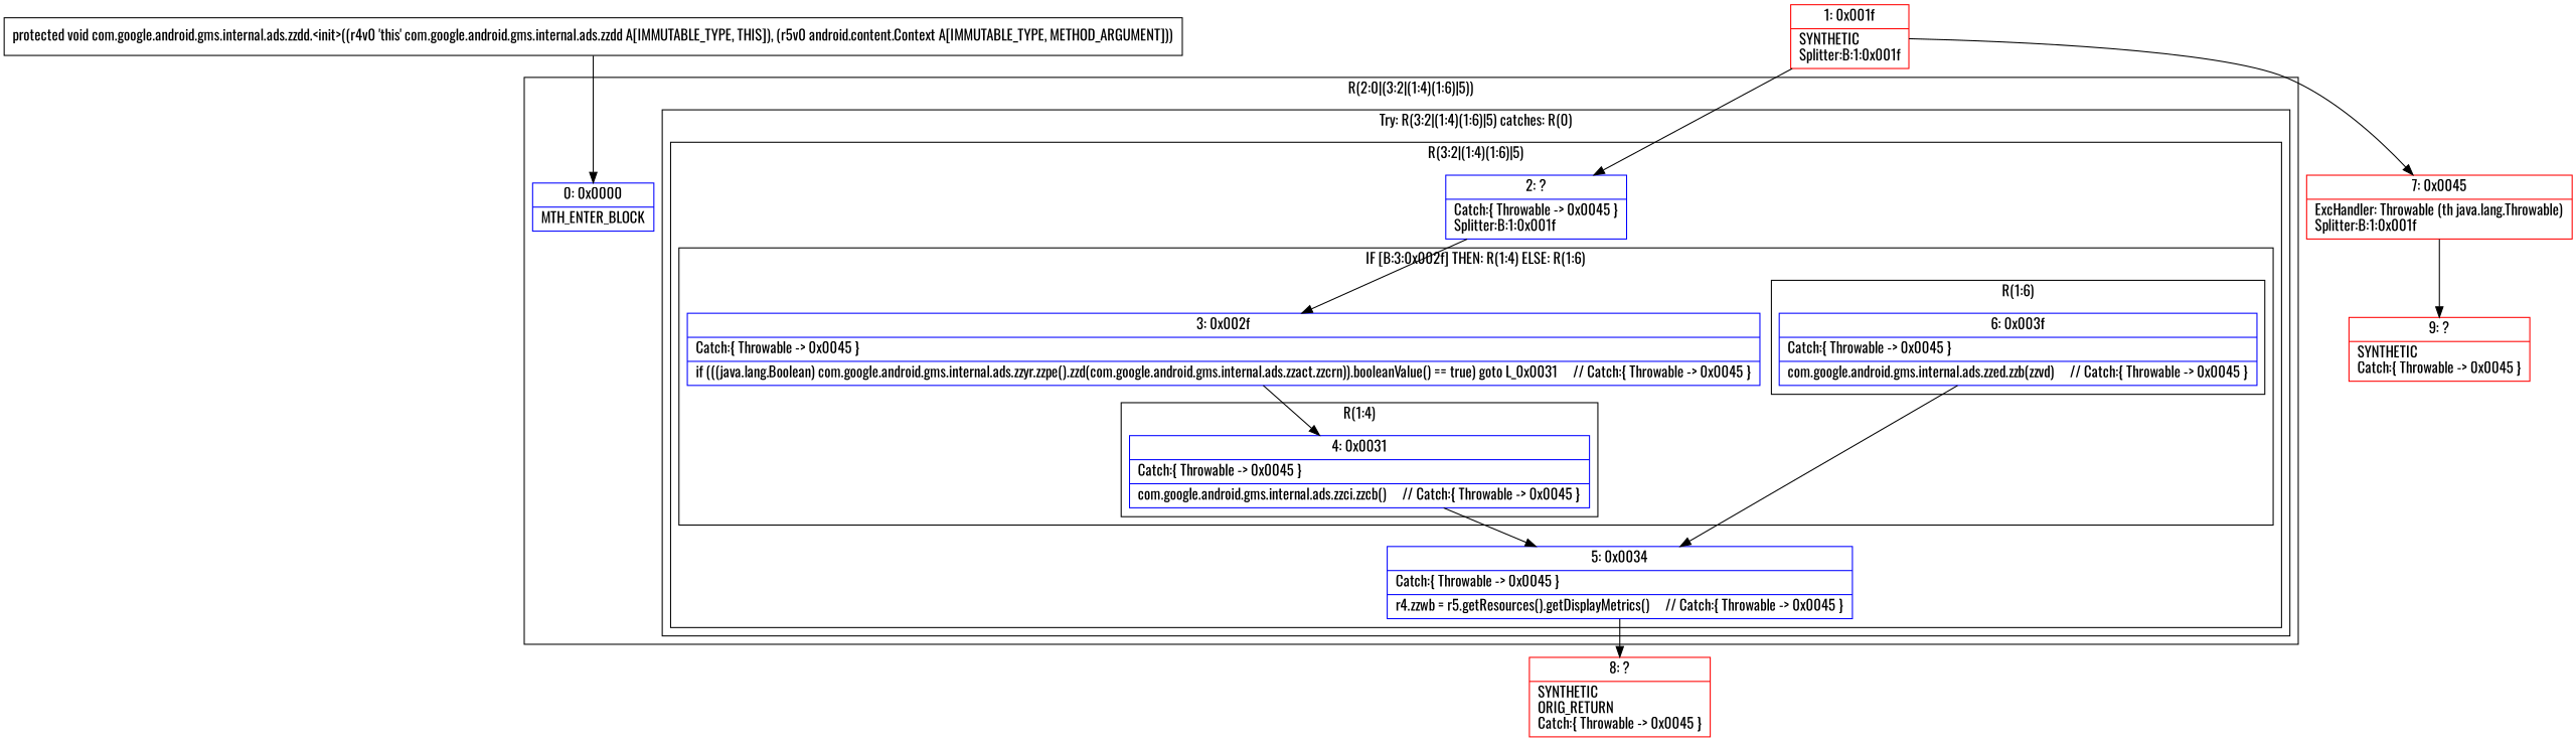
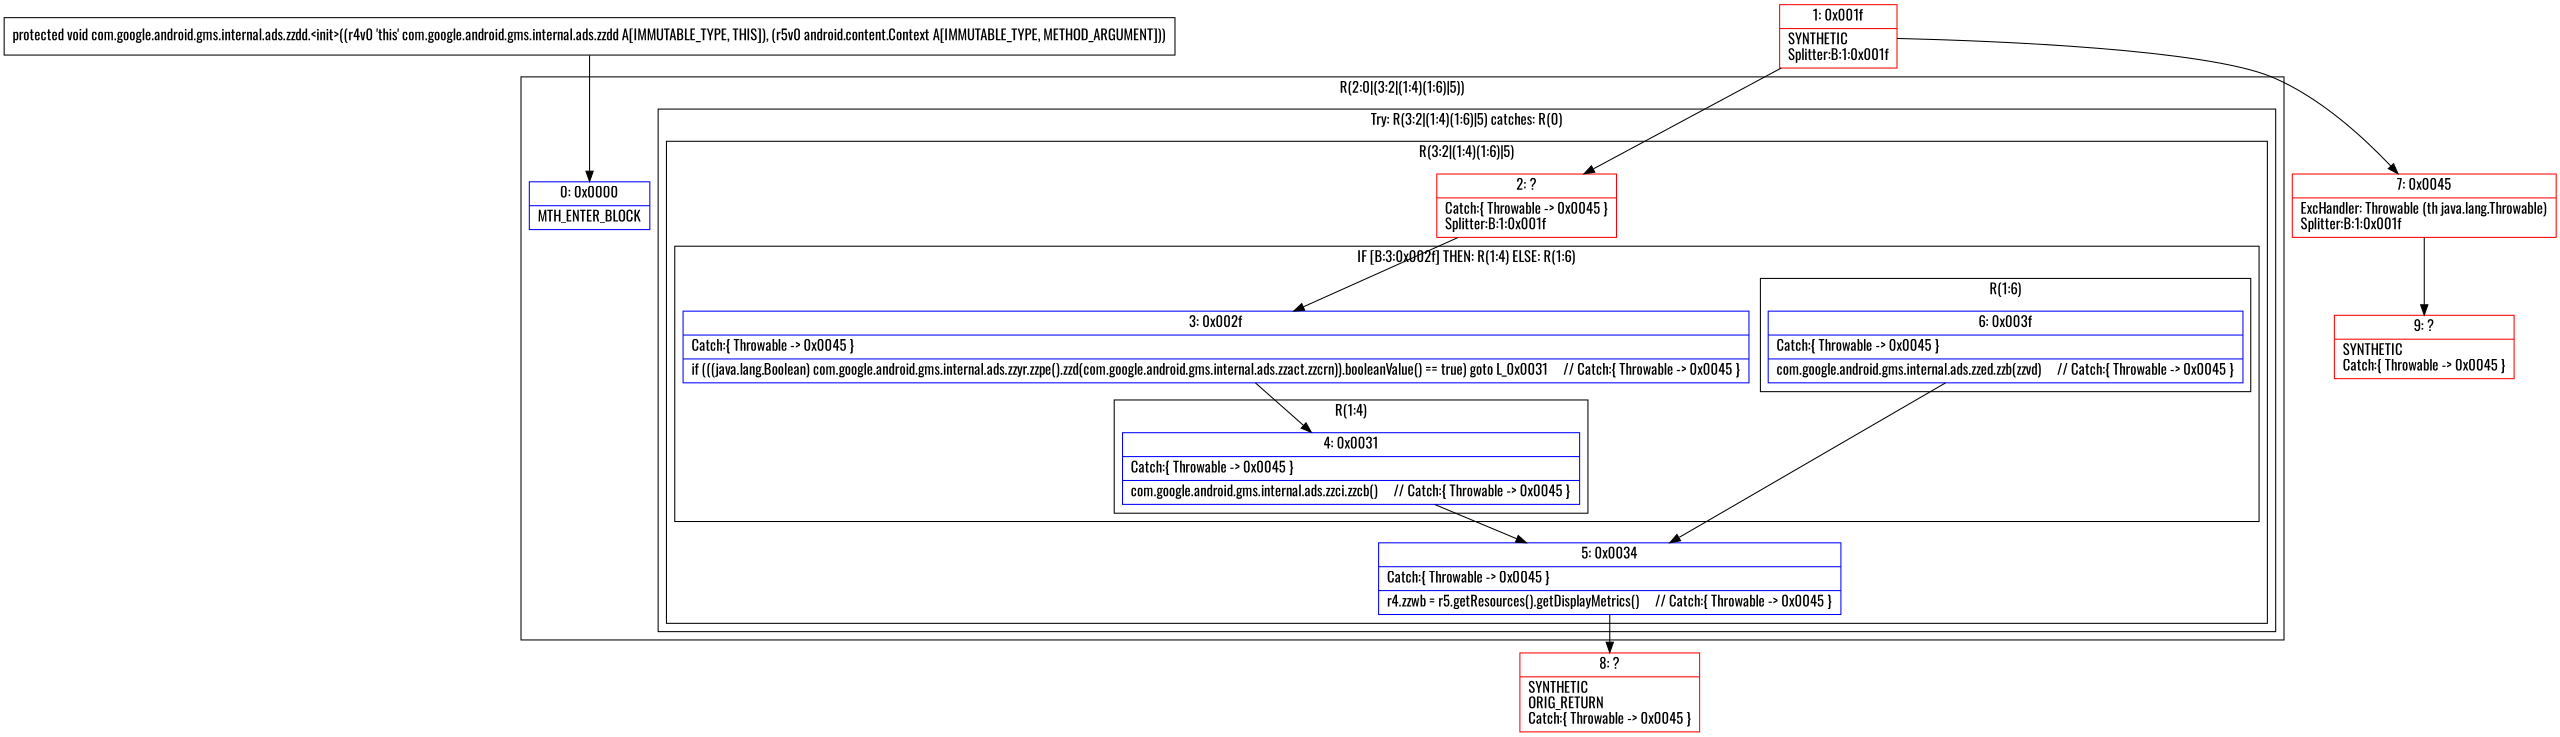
  digraph {
    fontname=Oswald
    node [color=blue fontname=Oswald shape=record]
    edge [fontname=Oswald]
    n1 [label="{4\:\ 0x0031|Catch:\{ Throwable \-\> 0x0045 \}\l|com.google.android.gms.internal.ads.zzci.zzcb()     \/\/ Catch:\{ Throwable \-\> 0x0045 \}\l}"]
    n2 [label="{6\:\ 0x003f|Catch:\{ Throwable \-\> 0x0045 \}\l|com.google.android.gms.internal.ads.zzed.zzb(zzvd)     \/\/ Catch:\{ Throwable \-\> 0x0045 \}\l}"]
    n3 [label="{3\:\ 0x002f|Catch:\{ Throwable \-\> 0x0045 \}\l|if (((java.lang.Boolean) com.google.android.gms.internal.ads.zzyr.zzpe().zzd(com.google.android.gms.internal.ads.zzact.zzcrn)).booleanValue() == true) goto L_0x0031     \/\/ Catch:\{ Throwable \-\> 0x0045 \}\l}"]
-   n4 [label="{2\:\ ?|Catch:\{ Throwable \-\> 0x0045 \}\lSplitter:B:1:0x001f\l}"]
+   n4 [color=red label="{2\:\ ?|Catch:\{ Throwable \-\> 0x0045 \}\lSplitter:B:1:0x001f\l}"]
    n5 [label="{5\:\ 0x0034|Catch:\{ Throwable \-\> 0x0045 \}\l|r4.zzwb = r5.getResources().getDisplayMetrics()     \/\/ Catch:\{ Throwable \-\> 0x0045 \}\l}"]
    n6 [label="{0\:\ 0x0000|MTH_ENTER_BLOCK\l}"]
    n7 [color=red label="{8\:\ ?|SYNTHETIC\lORIG_RETURN\lCatch:\{ Throwable \-\> 0x0045 \}\l}"]
    n8 [color=red label="{1\:\ 0x001f|SYNTHETIC\lSplitter:B:1:0x001f\l}"]
    n9 [color=red label="{7\:\ 0x0045|ExcHandler: Throwable (th java.lang.Throwable)\lSplitter:B:1:0x001f\l}"]
    n10 [color=red label="{9\:\ ?|SYNTHETIC\lCatch:\{ Throwable \-\> 0x0045 \}\l}"]
    n11 [label="{protected void com.google.android.gms.internal.ads.zzdd.\<init\>((r4v0 'this' com.google.android.gms.internal.ads.zzdd A[IMMUTABLE_TYPE, THIS]), (r5v0 android.content.Context A[IMMUTABLE_TYPE, METHOD_ARGUMENT])) }" color=""]
    subgraph cluster_1 {
      label="R(2:0|(3:2|(1:4)(1:6)|5))"
      n6
      subgraph cluster_2 {
        label="Try: R(3:2|(1:4)(1:6)|5) catches: R(0)"
        subgraph cluster_3 {
          label="R(3:2|(1:4)(1:6)|5)"
          n4
          n5
          subgraph cluster_4 {
            label="IF [B:3:0x002f] THEN: R(1:4) ELSE: R(1:6)"
            n3
            subgraph cluster_5 {
              label="R(1:4)"
              n1
            }
            subgraph cluster_6 {
              label="R(1:6)"
              n2
            }
          }
        }
        subgraph cluster_7 {
          label="R(0) | ExcHandler: Throwable (th java.lang.Throwable)\l"
        }
      }
    }
    subgraph cluster_8 {
      label="R(0) | ExcHandler: Throwable (th java.lang.Throwable)\l"
    }
    n1 -> n5
    n2 -> n5
    n3 -> n1
    n4 -> n3
    n5 -> n7
    n8 -> n4
    n8 -> n9
    n9 -> n10
    n11 -> n6
  }
